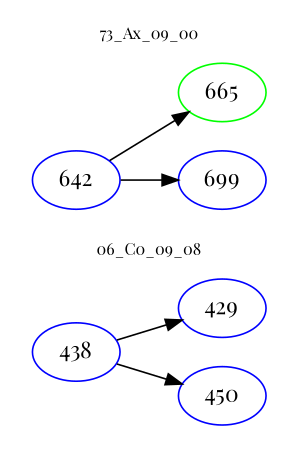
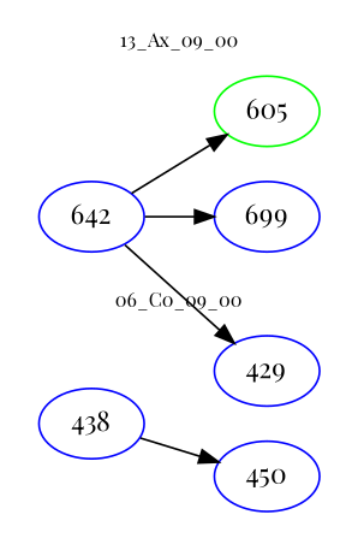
  digraph {
    fontname="Playfair Display"
    rankdir=LR
    node [color=blue fontname="Playfair Display"]
    edge [color=black fontname="Playfair Display"]
    n1 [label=642]
    n2 [label=699]
-   n3 [color=green label=665]
+   n3 [color=green label=605]
    n4 [label=438]
    n5 [label=429]
    n6 [label=450]
    subgraph cluster_1 {
      color=white
      fontsize=10
-     label="73_Ax_09_00"
+     label="13_Ax_09_00"
      n1
      n2
      n3
    }
    subgraph cluster_2 {
      color=white
      fontsize=10
-     label="06_C0_09_08"
+     label="06_C0_09_00"
      n4
      n5
      n6
    }
    n1 -> n2
    n1 -> n3
-   n4 -> n5
+   n1 -> n5
    n4 -> n6
  }
